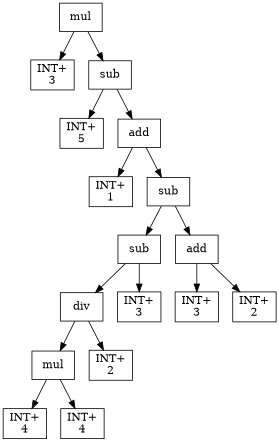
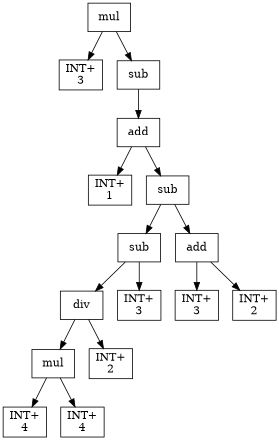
  digraph {
    node [shape=box]
    n1 [label=mul]
    n2 [label="INT+\n3"]
    n3 [label=sub]
-   n4 [label="INT+\n5"]
    n5 [label=add]
    n6 [label="INT+\n1"]
    n7 [label=sub]
    n8 [label=sub]
    n9 [label=add]
    n10 [label=div]
    n11 [label="INT+\n3"]
    n12 [label=mul]
    n13 [label="INT+\n2"]
    n14 [label="INT+\n4"]
    n15 [label="INT+\n4"]
    n16 [label="INT+\n3"]
    n17 [label="INT+\n2"]
    n1 -> n2
    n1 -> n3
-   n3 -> n4
    n3 -> n5
    n5 -> n6
    n5 -> n7
    n7 -> n8
    n7 -> n9
    n8 -> n10
    n8 -> n11
    n9 -> n16
    n9 -> n17
    n10 -> n12
    n10 -> n13
    n12 -> n14
    n12 -> n15
  }
